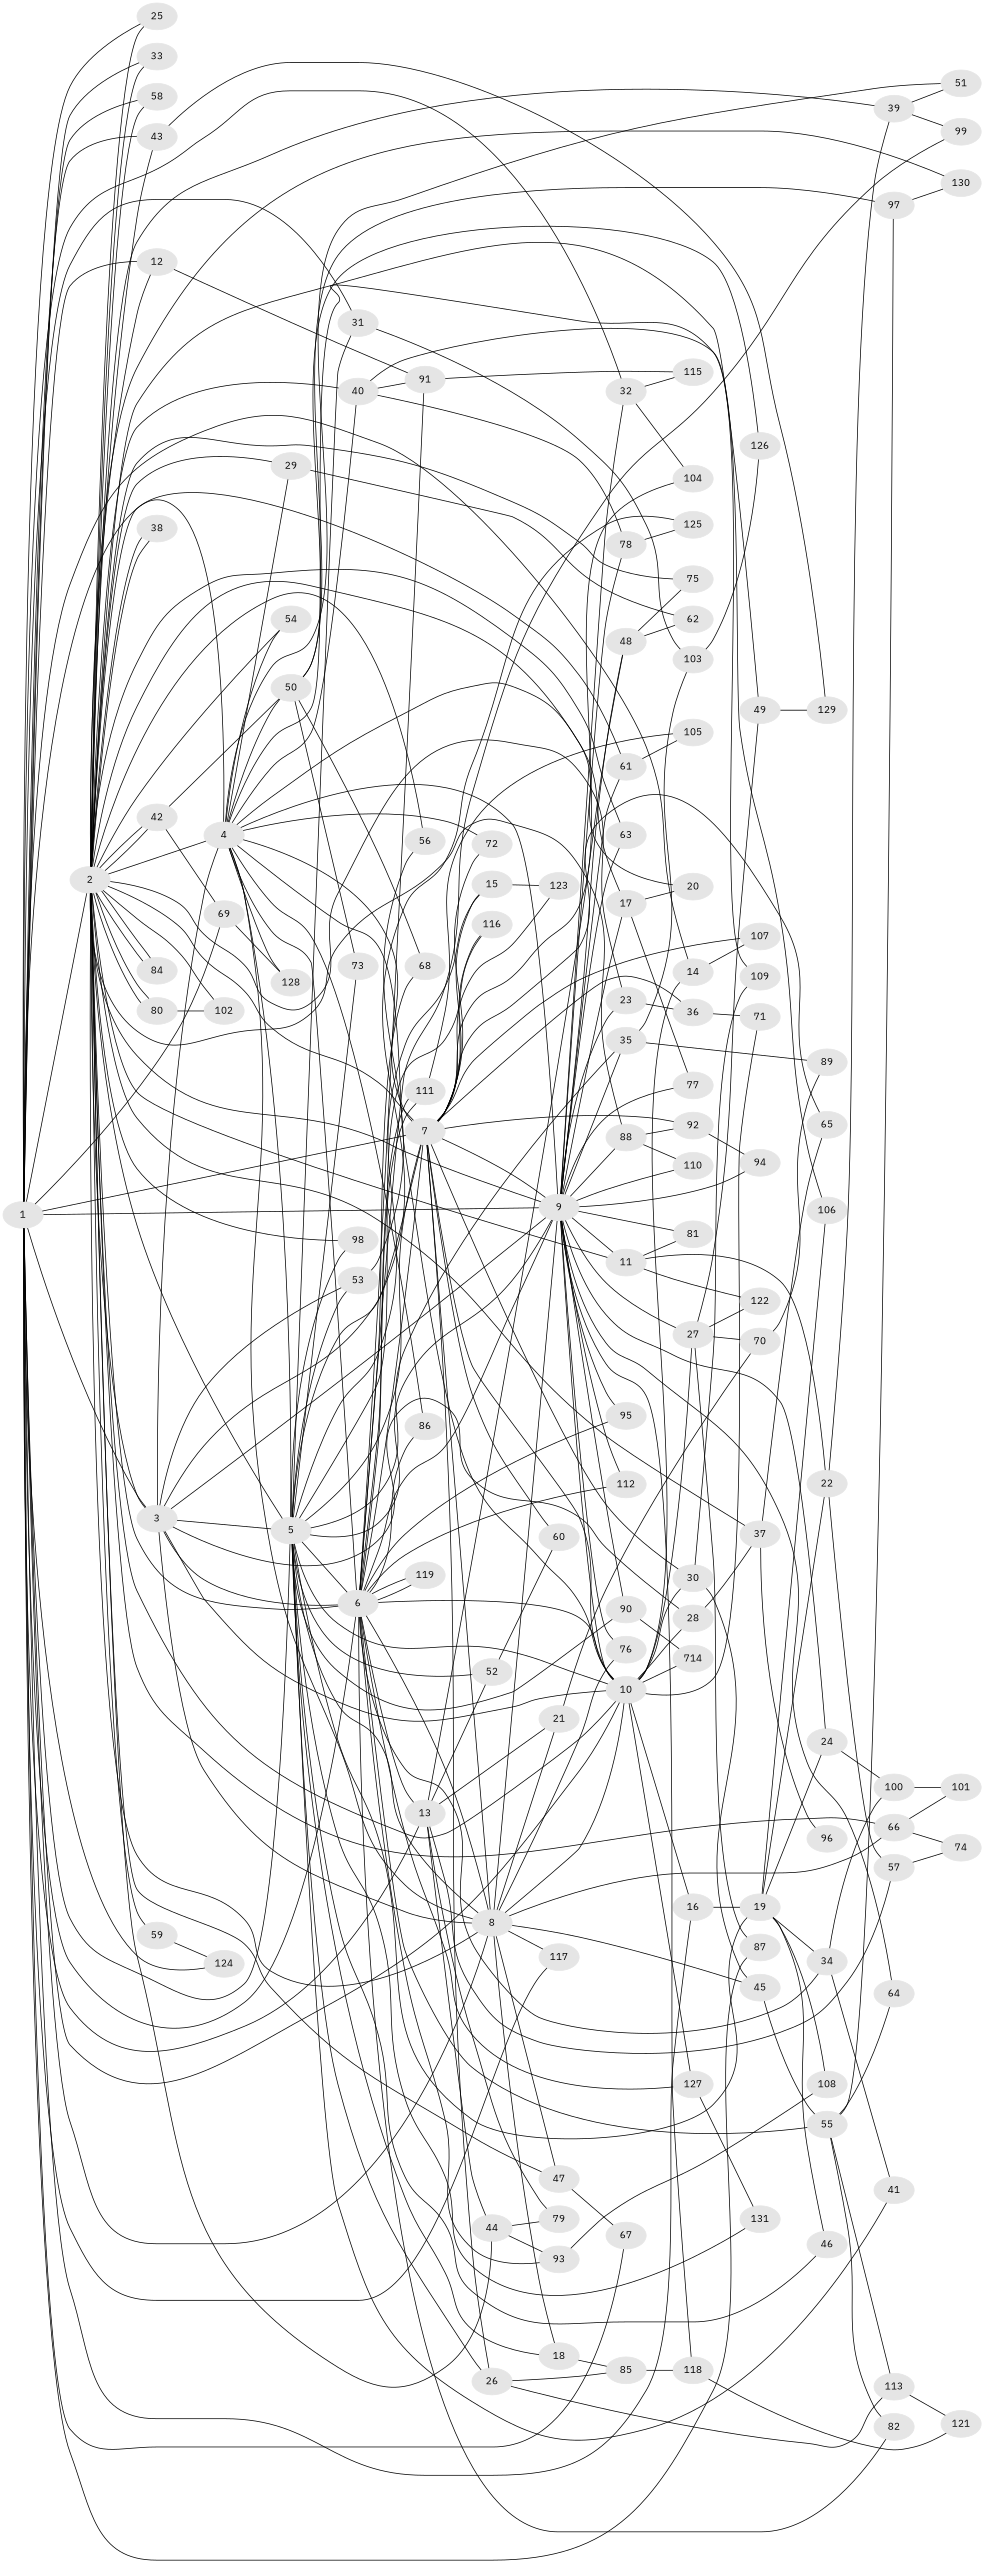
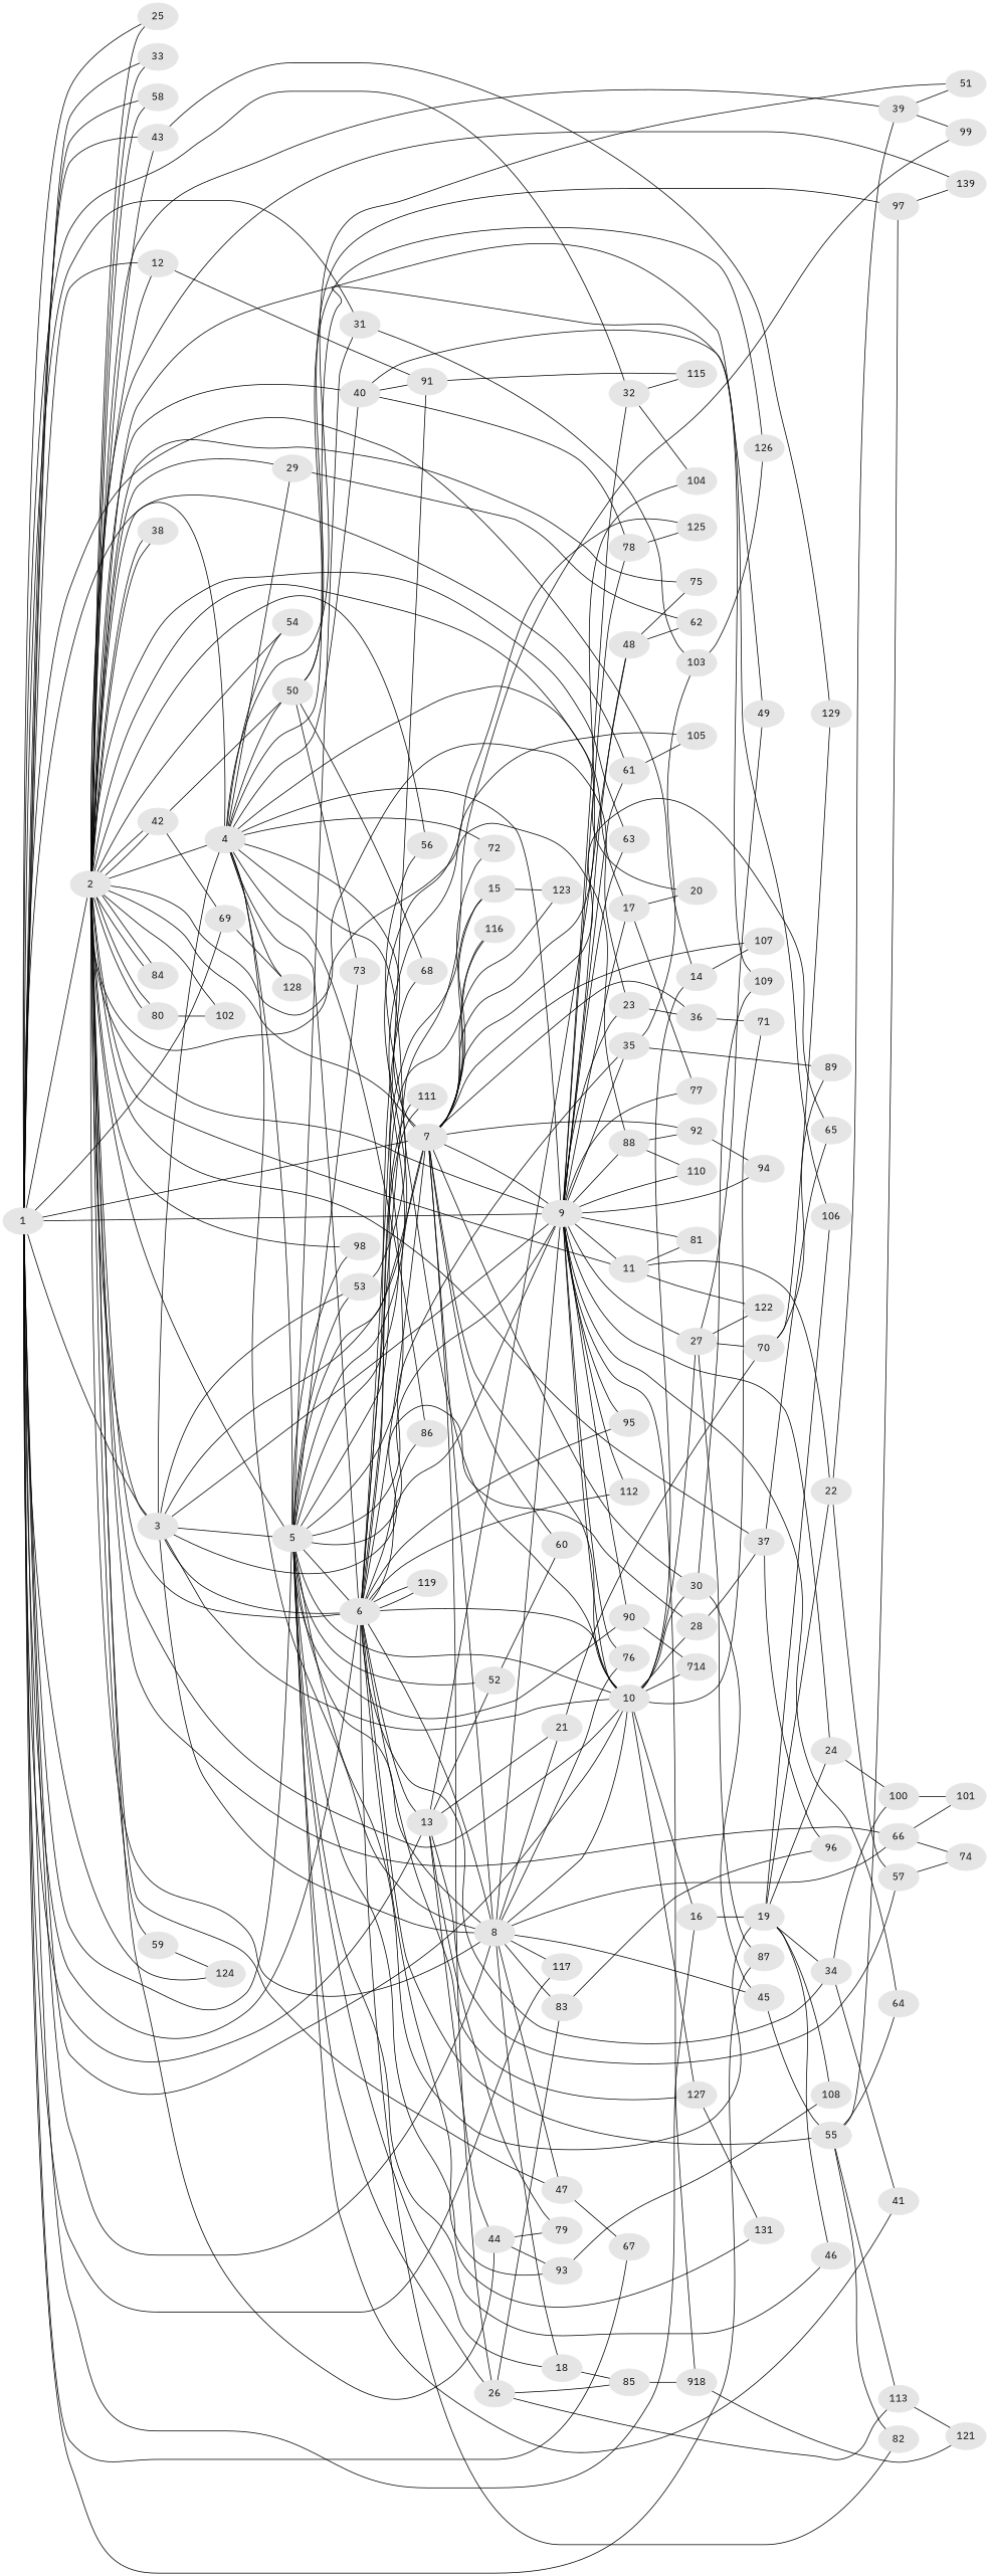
  graph {
    fontname="IBM Plex Sans"
    rankdir=LR
    node [color=gray90 fontname="IBM Plex Sans" style=filled]
    edge [fontname="IBM Plex Sans"]
    1
    2
    3
    4
    5
    6
    7
    8
    9
    10
    12
    13
    14
    16
    25
    31
    32
    33
    43
    58
    67
    69
    87
    117
    124
    11
    17
    23
    29
    37
    38
    39
    40
    42
    44
    47
    49
    54
    56
    59
    61
    63
    66
    75
    80
    84
    88
    98
    102
-   130
+   130 [label=139]
    28
    53
    20
    50
    51
    72
    86
    109
    128
    15
    18
    19
    26
    35
    41
    46
    52
    73
    90
    105
    116
    125
    131
    34
    55
    68
    82
    91
    93
    95
    99
    111
    112
    119
    127
    30
    36
    60
    65
    92
    104
    107
    123
    21
    45
    76
+   83
    24
    27
    48
    64
    77
    78
    81
    94
    110
-   118
+   118 [label=918]
    71
    n109 [label=714]
    57
    79
    103
    115
    129
    22
    122
    62
    96
    106
    74
    101
    97
    126
    85
    108
    113
    89
    100
    70
    121
    1 -- 2
    1 -- 3
    1 -- 4
    1 -- 5
    1 -- 6
    1 -- 7
    1 -- 8
    1 -- 9
    1 -- 10
    1 -- 12
    1 -- 13
    1 -- 14
    1 -- 16
    1 -- 25
    1 -- 31
    1 -- 32
    1 -- 33
    1 -- 43
    1 -- 58
    1 -- 67
    1 -- 69
    1 -- 87
    1 -- 117
    1 -- 124
    2 -- 3
    2 -- 4
    2 -- 5
    2 -- 6
    2 -- 7
    2 -- 8
    2 -- 9
    2 -- 10
    2 -- 12
    2 -- 25
    2 -- 33
    2 -- 43
    2 -- 58
    2 -- 11
    2 -- 17
    2 -- 23
    2 -- 29
    2 -- 37
    2 -- 38
    2 -- 38
    2 -- 39
    2 -- 40
    2 -- 42
    2 -- 42
    2 -- 44
    2 -- 47
    2 -- 49
    2 -- 54
    2 -- 56
    2 -- 59
    2 -- 61
    2 -- 63
    2 -- 66
    2 -- 75
    2 -- 80
    2 -- 80
    2 -- 84
    2 -- 84
    2 -- 88
    2 -- 98
    2 -- 102
    2 -- 130
    3 -- 4
    3 -- 5
    3 -- 6
    3 -- 7
    3 -- 8
    3 -- 9
    3 -- 10
    3 -- 28
    3 -- 53
    4 -- 5
    4 -- 6
    4 -- 7
    4 -- 8
    4 -- 9
    4 -- 10
    4 -- 29
    4 -- 40
    4 -- 54
    4 -- 20
    4 -- 50
    4 -- 51
    4 -- 72
    4 -- 86
    4 -- 109
    4 -- 128
    5 -- 6
    5 -- 7
    5 -- 8
    5 -- 9
    5 -- 10
    5 -- 31
    5 -- 98
    5 -- 53
    5 -- 15
    5 -- 18
    5 -- 19
    5 -- 26
    5 -- 35
    5 -- 41
    5 -- 46
    5 -- 52
    5 -- 73
    5 -- 90
-   111 -- 105
+   5 -- 105
    5 -- 116
    5 -- 125
    5 -- 131
    6 -- 7
    6 -- 8
    6 -- 9
    6 -- 10
    6 -- 13
    6 -- 86
    6 -- 34
    6 -- 55
    6 -- 68
    6 -- 82
    6 -- 91
    6 -- 93
    6 -- 95
    6 -- 99
    6 -- 111
    6 -- 111
    6 -- 112
    6 -- 119
    6 -- 119
    6 -- 127
    7 -- 8
    7 -- 9
    7 -- 10
    7 -- 72
    7 -- 15
    7 -- 26
    7 -- 116
    7 -- 30
    7 -- 36
    7 -- 60
    7 -- 65
    7 -- 92
    7 -- 104
    7 -- 107
    7 -- 123
    8 -- 9
    8 -- 10
    8 -- 117
    8 -- 47
    8 -- 66
    8 -- 18
    8 -- 21
    8 -- 45
    8 -- 76
+   8 -- 83
    9 -- 10
    9 -- 32
    9 -- 11
    9 -- 17
    9 -- 23
    9 -- 61
    9 -- 63
    9 -- 88
    9 -- 35
    9 -- 90
    9 -- 95
    9 -- 112
    9 -- 76
    9 -- 24
    9 -- 27
    9 -- 48
    9 -- 64
    9 -- 77
    9 -- 78
    9 -- 81
    9 -- 94
    9 -- 110
    9 -- 118
    10 -- 14
    10 -- 16
    10 -- 28
    10 -- 127
    10 -- 30
    10 -- 27
    10 -- 71
    10 -- n109
    12 -- 91
    13 -- 44
    13 -- 52
    13 -- 21
    13 -- 48
    13 -- 57
    13 -- 79
    14 -- 107
    16 -- 19
    31 -- 103
    32 -- 104
    32 -- 115
    43 -- 129
    69 -- 128
    11 -- 81
    11 -- 22
    11 -- 122
    17 -- 20
    17 -- 77
    23 -- 36
    29 -- 62
    37 -- 65
    37 -- 96
    39 -- 51
    39 -- 99
    40 -- 91
    40 -- 78
    40 -- 106
    42 -- 69
    42 -- 50
    44 -- 93
    44 -- 79
    47 -- 67
    59 -- 124
    61 -- 105
    66 -- 74
    66 -- 101
    80 -- 102
    88 -- 92
    88 -- 110
    28 -- 37
    53 -- 56
    50 -- 73
    50 -- 68
    50 -- 97
    50 -- 126
    15 -- 123
    18 -- 85
    19 -- 46
    19 -- 34
    19 -- 24
    19 -- 22
    19 -- 106
    19 -- 108
+   26 -- 83
    26 -- 85
    26 -- 113
    35 -- 103
    35 -- 89
    52 -- 60
    90 -- n109
    34 -- 41
    34 -- 100
    55 -- 82
    55 -- 64
    55 -- 97
    55 -- 113
    91 -- 115
    93 -- 108
    127 -- 131
    30 -- 109
    30 -- 45
    36 -- 71
    92 -- 94
    21 -- 70
    45 -- 55
+   83 -- 96
    24 -- 100
    27 -- 87
    27 -- 49
    27 -- 122
    27 -- 70
    48 -- 75
    48 -- 62
    78 -- 125
    118 -- 121
    57 -- 74
    103 -- 126
    22 -- 39
    22 -- 57
    97 -- 130
    85 -- 118
    113 -- 121
    100 -- 101
-   49 -- 129
+   70 -- 129
    70 -- 89
  }
